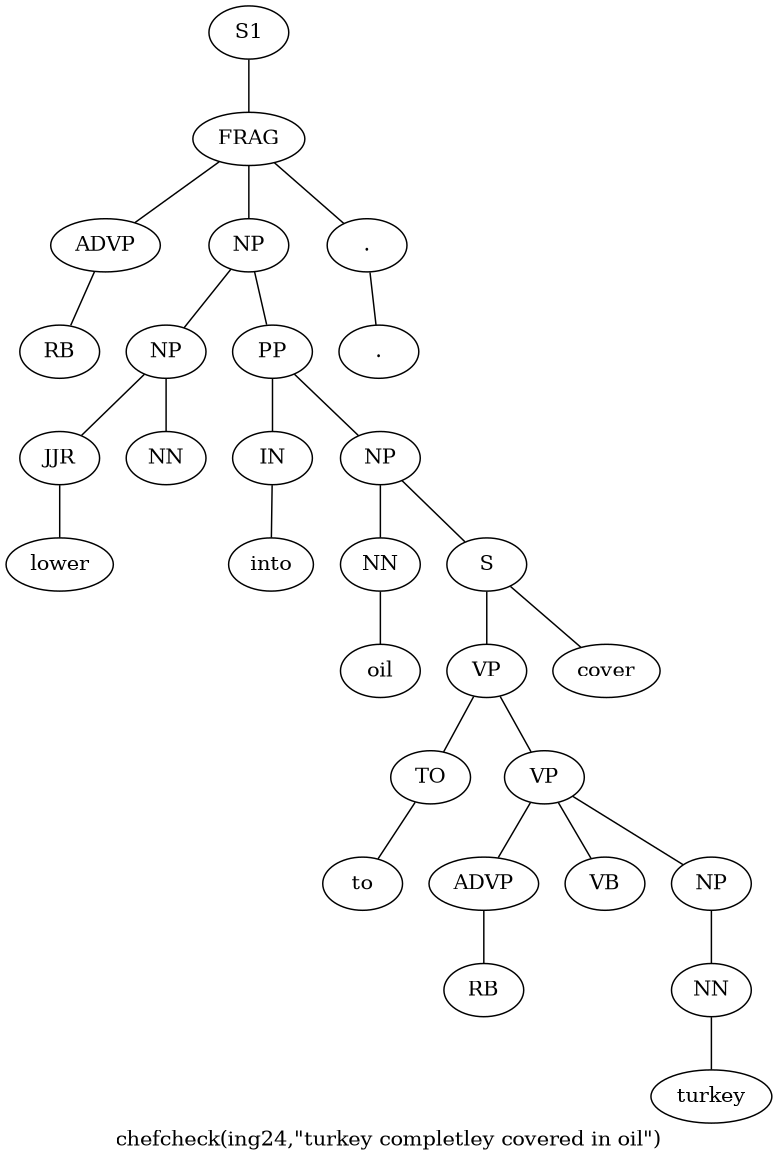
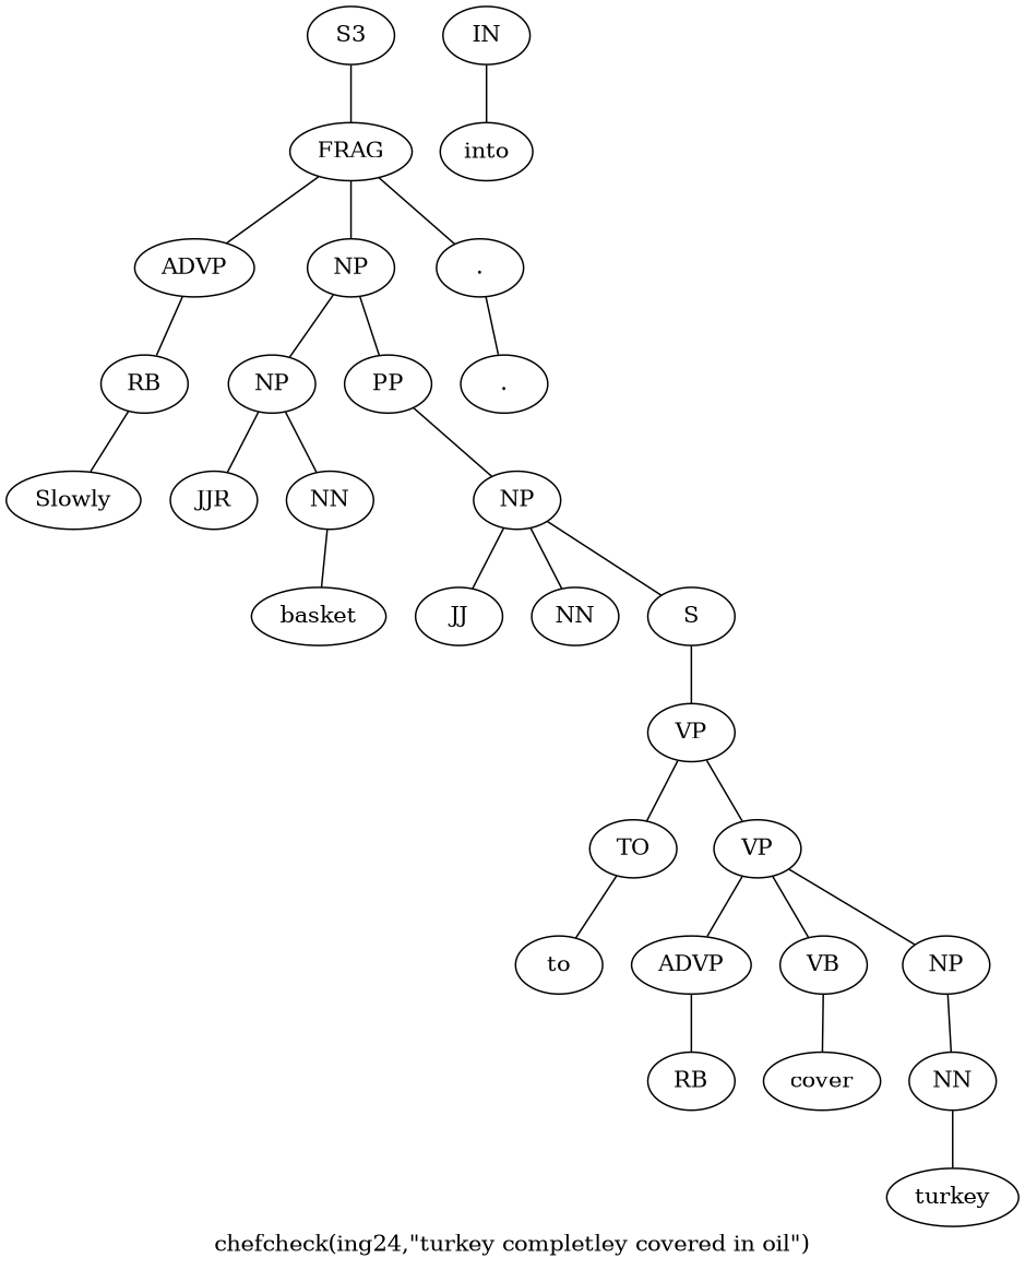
  graph {
    label="chefcheck(ing24,\"turkey completley covered in oil\")"
-   n1 [label=S1]
+   n1 [label=S3]
    n2 [label=FRAG]
    n3 [label=ADVP]
    n4 [label=NP]
    n5 [label="."]
    n6 [label=RB]
    n7 [label=NP]
    n8 [label=PP]
    n9 [label="."]
+   n10 [label=Slowly]
    n11 [label=JJR]
    n12 [label=NN]
    n13 [label=IN]
    n14 [label=NP]
-   n15 [label=lower]
+   n16 [label=basket]
    n17 [label=into]
+   n18 [label=JJ]
    n19 [label=NN]
    n20 [label=S]
-   n21 [label=oil]
    n22 [label=VP]
    n23 [label=TO]
    n24 [label=VP]
    n25 [label=to]
    n26 [label=ADVP]
    n27 [label=VB]
    n28 [label=NP]
    n29 [label=RB]
    n30 [label=cover]
    n31 [label=NN]
    n32 [label=turkey]
    n1 -- n2
    n2 -- n3
    n2 -- n4
    n2 -- n5
    n3 -- n6
    n4 -- n7
    n4 -- n8
    n5 -- n9
+   n6 -- n10
    n7 -- n11
    n7 -- n12
-   n8 -- n13
    n8 -- n14
-   n11 -- n15
+   n12 -- n16
    n13 -- n17
+   n14 -- n18
    n14 -- n19
    n14 -- n20
-   n19 -- n21
    n20 -- n22
    n22 -- n23
    n22 -- n24
    n23 -- n25
    n24 -- n26
    n24 -- n27
    n24 -- n28
    n26 -- n29
-   n20 -- n30
+   n27 -- n30
    n28 -- n31
    n31 -- n32
  }
